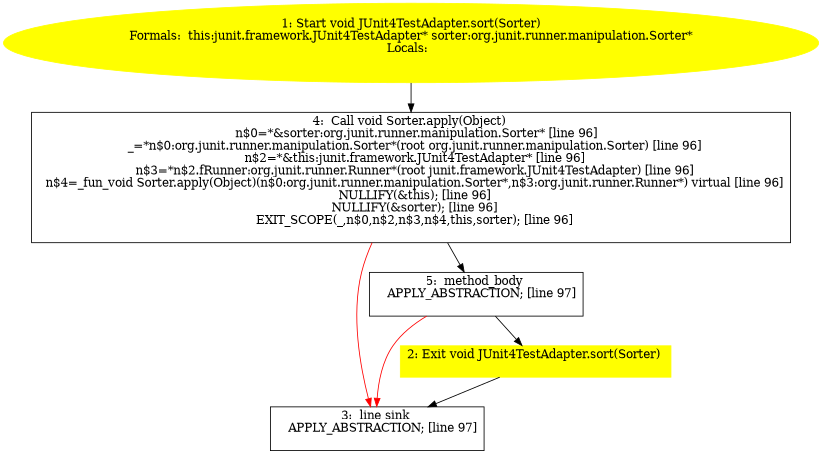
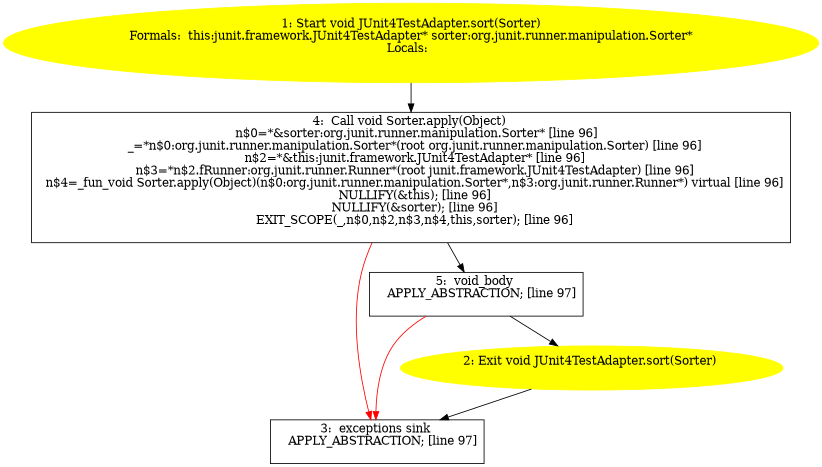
  digraph {
    node [shape=box]
    n1 [color=yellow label="1: Start void JUnit4TestAdapter.sort(Sorter)\nFormals:  this:junit.framework.JUnit4TestAdapter* sorter:org.junit.runner.manipulation.Sorter*\nLocals:  \n  " style=filled shape=""]
    n2 [label="4:  Call void Sorter.apply(Object) \n   n$0=*&sorter:org.junit.runner.manipulation.Sorter* [line 96]\n  _=*n$0:org.junit.runner.manipulation.Sorter*(root org.junit.runner.manipulation.Sorter) [line 96]\n  n$2=*&this:junit.framework.JUnit4TestAdapter* [line 96]\n  n$3=*n$2.fRunner:org.junit.runner.Runner*(root junit.framework.JUnit4TestAdapter) [line 96]\n  n$4=_fun_void Sorter.apply(Object)(n$0:org.junit.runner.manipulation.Sorter*,n$3:org.junit.runner.Runner*) virtual [line 96]\n  NULLIFY(&this); [line 96]\n  NULLIFY(&sorter); [line 96]\n  EXIT_SCOPE(_,n$0,n$2,n$3,n$4,this,sorter); [line 96]\n "]
-   n3 [label="3:  line sink \n   APPLY_ABSTRACTION; [line 97]\n "]
-   n4 [label="5:  method_body \n   APPLY_ABSTRACTION; [line 97]\n "]
-   n5 [color=yellow label="2: Exit void JUnit4TestAdapter.sort(Sorter) \n  " style=filled]
+   n3 [label="3:  exceptions sink \n   APPLY_ABSTRACTION; [line 97]\n "]
+   n4 [label="5:  void_body \n   APPLY_ABSTRACTION; [line 97]\n "]
+   n5 [color=yellow label="2: Exit void JUnit4TestAdapter.sort(Sorter) \n  " style=filled shape=""]
    n1 -> n2
    n2 -> n3 [color=red]
    n2 -> n4
    n4 -> n3 [color=red]
    n4 -> n5
    n5 -> n3
  }
